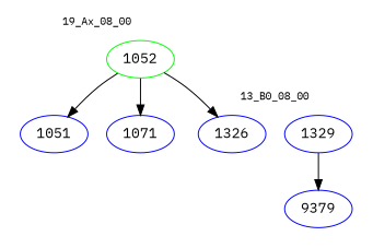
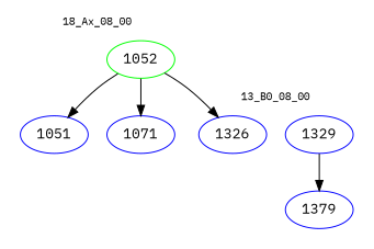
  digraph {
    fontname="IBM Plex Mono"
    node [color=blue fontname="IBM Plex Mono"]
    edge [color=black fontname="IBM Plex Mono"]
    n1 [color=green label=1052]
    n2 [label=1051]
    n3 [label=1071]
    n4 [label=1329]
    n5 [label=1326]
-   n6 [label=9379]
+   n6 [label=1379]
    subgraph cluster_1 {
      color=white
      fontsize=10
-     label="19_Ax_08_00"
+     label="18_Ax_08_00"
      n1
      n2
      n3
    }
    subgraph cluster_2 {
      color=white
      fontsize=10
      label="13_B0_08_00"
      n4
      n5
      n6
    }
    n1 -> n2
    n1 -> n3
    n1 -> n5
    n4 -> n6
  }
